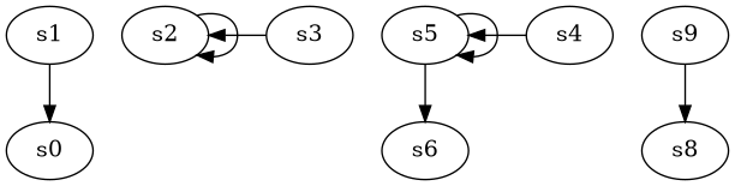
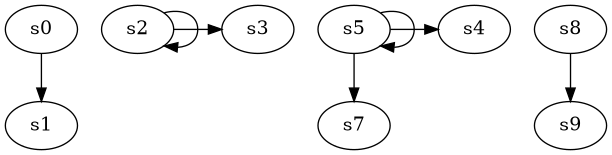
  digraph {
    node [player=0]
    s1 [player=1]
    s0
    s2
    s3 [player=1]
    s5 [player=1]
    s4
-   s6
+   s6 [label=s7]
    s9 [player=1]
    s8
-   s1 -> s0
+   s0 -> s1
    s2 -> s2 [constraint="time % 3 == 0"]
-   s3 -> s2 [constraint="time == 7 || time == 9 || time == 11 || time == 14"]
+   s2 -> s3 [constraint="time == 7 || time == 9 || time == 11 || time == 14"]
    s5 -> s5 [constraint="time % 2 == 0"]
    s5 -> s6
-   s4 -> s5 [constraint="time % 2 == 0"]
-   s9 -> s8
+   s5 -> s4 [constraint="time % 2 == 0"]
+   s8 -> s9
  }
